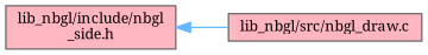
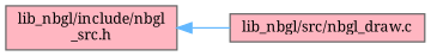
  digraph {
    rankdir=LR
    fontname="Noto Serif"
    node [fillcolor=lightpink fontname="Noto Serif" fontsize=10 shape=box style=filled]
-   n1 [color=gray40 fontcolor=black height=0.2 label="lib_nbgl/include/nbgl\l_side.h" width=0.4]
+   n1 [color=gray40 fontcolor=black height=0.2 label="lib_nbgl/include/nbgl\l_src.h" width=0.4]
    n2 [color=grey40 height=0.2 label="lib_nbgl/src/nbgl_draw.c" width=0.4]
    n1 -> n2 [color=steelblue1 dir=back fontname="Noto Serif" fontsize=10 labelfontname=Helvetica labelfontsize=10 style=solid]
  }
